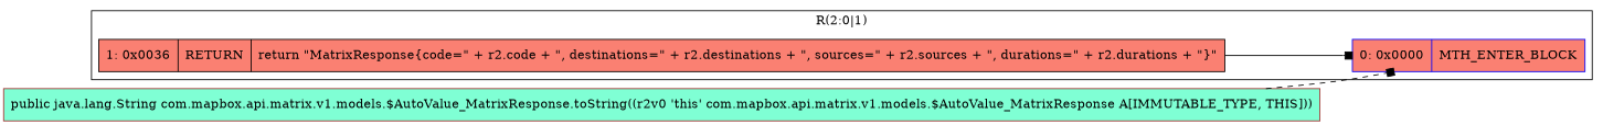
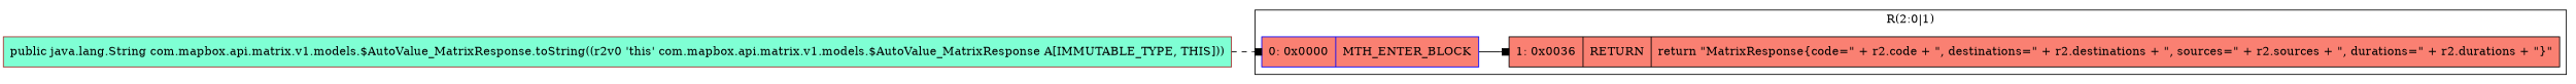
  digraph {
    rankdir=LR
    node [shape=record style=filled fillcolor=salmon]
    edge [arrowhead=box]
    n1 [color=blue label="{0\:\ 0x0000|MTH_ENTER_BLOCK\l}"]
    n2 [color=black label="{1\:\ 0x0036|RETURN\l|return \"MatrixResponse\{code=\" + r2.code + \", destinations=\" + r2.destinations + \", sources=\" + r2.sources + \", durations=\" + r2.durations + \"\}\"\l}"]
    n3 [label="{public java.lang.String com.mapbox.api.matrix.v1.models.$AutoValue_MatrixResponse.toString((r2v0 'this' com.mapbox.api.matrix.v1.models.$AutoValue_MatrixResponse A[IMMUTABLE_TYPE, THIS])) }" fillcolor=aquamarine color=brown]
    subgraph cluster_1 {
      label="R(2:0|1)"
      n1
      n2
    }
-   n2 -> n1 [style=solid]
+   n1 -> n2 [style=solid]
    n3 -> n1 [style=dashed]
  }
